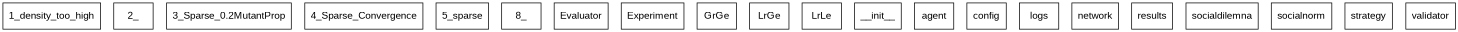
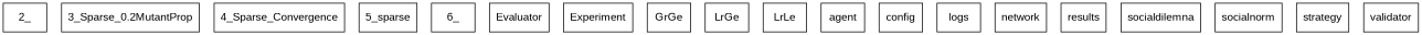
  digraph {
    rankdir=BT
    fontname="Liberation Sans"
    node [shape=box fontname="Liberation Sans"]
-   n1 [label="1_density_too_high"]
    n2 [label="2_"]
    n3 [label="3_Sparse_0.2MutantProp"]
    n4 [label="4_Sparse_Convergence"]
    n5 [label="5_sparse"]
-   n6 [label="8_"]
+   n6 [label="6_"]
    n7 [label=Evaluator]
    n8 [label=Experiment]
    n9 [label=GrGe]
    n10 [label=LrGe]
    n11 [label=LrLe]
-   n12 [label=__init__]
    n13 [label=agent]
    n14 [label=config]
    n15 [label=logs]
    n16 [label=network]
    n17 [label=results]
    n18 [label=socialdilemna]
    n19 [label=socialnorm]
    n20 [label=strategy]
    n21 [label=validator]
  }
